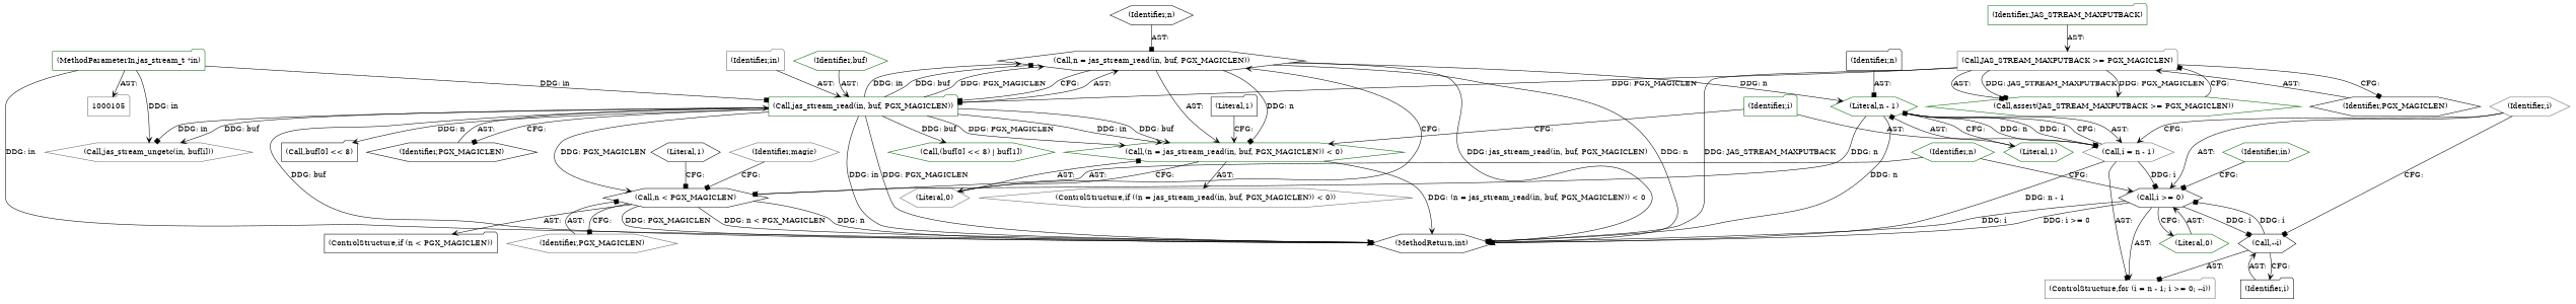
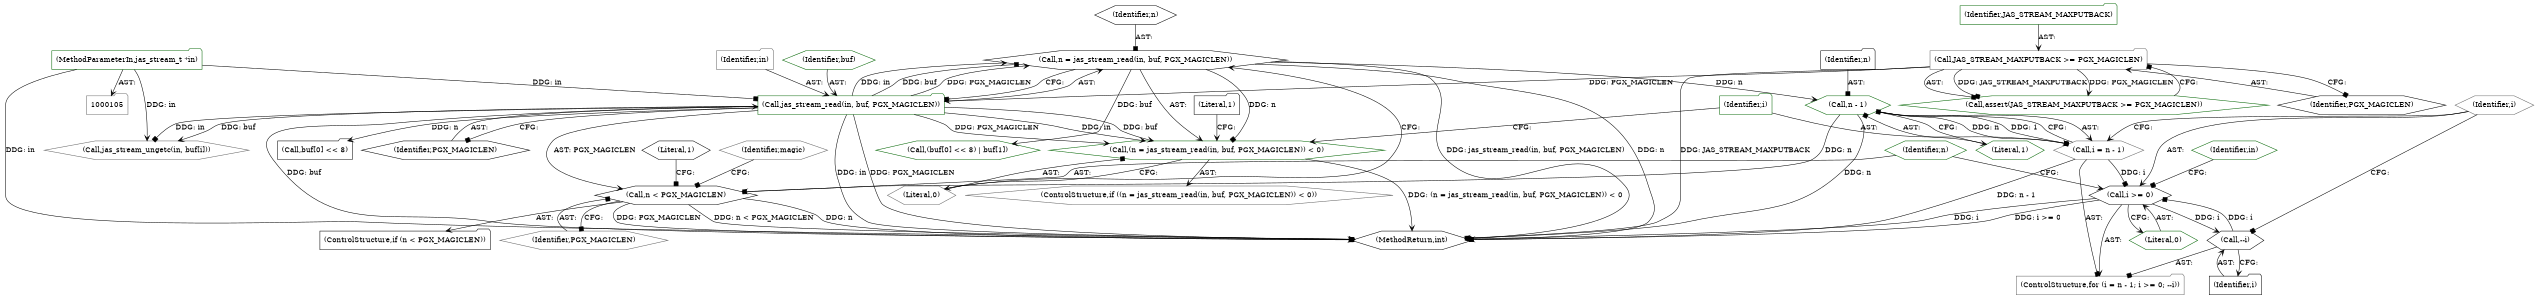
  digraph {
    node [color=black shape=hexagon]
    edge [arrowhead=vee]
    n1 [label="(Call,n = jas_stream_read(in, buf, PGX_MAGICLEN))"]
    n2 [color=darkgreen label="(Call,jas_stream_read(in, buf, PGX_MAGICLEN))" shape=folder]
    n3 [color=darkgreen label="(Call,(n = jas_stream_read(in, buf, PGX_MAGICLEN)) < 0)"]
-   n4 [color=darkgreen label="(Literal,n - 1)"]
+   n4 [color=darkgreen label="(Call,n - 1)"]
    n5 [label="(MethodReturn,int)"]
    n6 [label="(Call,n < PGX_MAGICLEN)"]
    n7 [color=darkgreen label="(Call,(buf[0] << 8) | buf[1])"]
    n8 [color=gray40 label="(Call,jas_stream_ungetc(in, buf[i]))"]
    n9 [label="(Call,buf[0] << 8)" shape=folder]
    n10 [label="(Identifier,PGX_MAGICLEN)"]
    n11 [color=gray40 label="(ControlStructure,if ((n = jas_stream_read(in, buf, PGX_MAGICLEN)) < 0))"]
    n12 [color=gray40 label="(Literal,0)"]
    n13 [color=gray40 label="(Call,i = n - 1)"]
    n14 [color=darkgreen label="(Literal,1)"]
    n15 [label="(ControlStructure,if (n < PGX_MAGICLEN))" shape=folder]
    n16 [color=gray40 label="(Identifier,PGX_MAGICLEN)"]
    n17 [color=darkgreen label="(MethodParameterIn,jas_stream_t *in)" shape=folder]
    1000105 [color=gray40 shape=folder]
    n19 [color=gray40 label="(Call,JAS_STREAM_MAXPUTBACK >= PGX_MAGICLEN)" shape=folder]
    n20 [color=darkgreen label="(Call,assert(JAS_STREAM_MAXPUTBACK >= PGX_MAGICLEN))"]
    n21 [label="(Identifier,PGX_MAGICLEN)"]
    n22 [label="(Call,i >= 0)"]
    n23 [color=gray40 label="(ControlStructure,for (i = n - 1; i >= 0; --i))" shape=folder]
    n24 [label="(Call,--i)"]
    n25 [color=darkgreen label="(Literal,0)"]
    n26 [label="(Identifier,i)" shape=folder]
    n27 [label="(Literal,1)" shape=folder]
    n28 [label="(Identifier,n)"]
    n29 [color=darkgreen label="(Identifier,n)"]
    n30 [color=darkgreen label="(Identifier,buf)"]
    n31 [color=gray40 label="(Identifier,magic)"]
    n32 [color=darkgreen label="(Identifier,i)" shape=folder]
    n33 [color=darkgreen label="(Identifier,in)"]
    n34 [label="(Literal,1)"]
    n35 [color=gray40 label="(Identifier,in)" shape=folder]
    n36 [color=darkgreen label="(Identifier,JAS_STREAM_MAXPUTBACK)" shape=folder]
    n37 [label="(Identifier,n)" shape=folder]
    n38 [color=gray40 label="(Identifier,i)"]
    n1 -> n2 [arrowhead=box label="CFG: "]
    n1 -> n3 [label="AST: "]
    n1 -> n3 [arrowhead=box label="DDG: n"]
    n1 -> n4 [label="DDG: n"]
    n1 -> n5 [label="DDG: n"]
    n1 -> n5 [arrowhead=box label="DDG: jas_stream_read(in, buf, PGX_MAGICLEN)"]
    n2 -> n1 [label="AST: "]
    n2 -> n1 [label="DDG: in"]
    n2 -> n1 [arrowhead=box label="DDG: buf"]
    n2 -> n1 [label="DDG: PGX_MAGICLEN"]
    n2 -> n3 [label="DDG: in"]
    n2 -> n3 [label="DDG: buf"]
    n2 -> n3 [label="DDG: PGX_MAGICLEN"]
    n2 -> n5 [label="DDG: in"]
    n2 -> n5 [label="DDG: PGX_MAGICLEN"]
    n2 -> n5 [arrowhead=box label="DDG: buf"]
-   n2 -> n6 [label="DDG: PGX_MAGICLEN"]
-   n2 -> n7 [label="DDG: buf"]
+   n2 -> n6 [label="AST: PGX_MAGICLEN"]
+   n1 -> n7 [label="DDG: buf"]
    n2 -> n8 [arrowhead=box label="DDG: in"]
    n2 -> n8 [label="DDG: buf"]
    n2 -> n9 [label="DDG: n"]
    n2 -> n10 [arrowhead=box label="CFG: "]
    n3 -> n5 [label="DDG: (n = jas_stream_read(in, buf, PGX_MAGICLEN)) < 0"]
    n3 -> n11 [label="AST: "]
    n3 -> n12 [label="CFG: "]
    n4 -> n5 [arrowhead=box label="DDG: n"]
    n4 -> n6 [label="DDG: n"]
    n4 -> n13 [label="AST: "]
    n4 -> n13 [arrowhead=box label="DDG: n"]
    n4 -> n13 [arrowhead=box label="DDG: 1"]
    n4 -> n14 [label="CFG: "]
    n6 -> n5 [label="DDG: n < PGX_MAGICLEN"]
    n6 -> n5 [arrowhead=box label="DDG: n"]
    n6 -> n5 [arrowhead=box label="DDG: PGX_MAGICLEN"]
    n6 -> n15 [label="AST: "]
    n6 -> n16 [arrowhead=box label="CFG: "]
    n10 -> n2 [label="AST: "]
    n12 -> n1 [label="CFG: "]
    n12 -> n3 [arrowhead=box label="AST: "]
    n13 -> n4 [arrowhead=box label="CFG: "]
    n13 -> n5 [arrowhead=box label="DDG: n - 1"]
    n13 -> n22 [arrowhead=box label="DDG: i"]
    n13 -> n23 [arrowhead=box label="AST: "]
    n14 -> n4 [arrowhead=box label="AST: "]
    n16 -> n6 [arrowhead=box label="AST: "]
    n17 -> n2 [arrowhead=box label="DDG: in"]
    n17 -> n5 [label="DDG: in"]
    n17 -> n8 [label="DDG: in"]
    n17 -> 1000105 [label="AST: "]
-   n19 -> n2 [arrowhead=box label="DDG: PGX_MAGICLEN"]
+   n19 -> n2 [label="DDG: PGX_MAGICLEN"]
    n19 -> n5 [label="DDG: JAS_STREAM_MAXPUTBACK"]
    n19 -> n20 [arrowhead=box label="AST: "]
    n19 -> n20 [arrowhead=box label="DDG: JAS_STREAM_MAXPUTBACK"]
    n19 -> n20 [label="DDG: PGX_MAGICLEN"]
    n19 -> n21 [arrowhead=box label="CFG: "]
    n20 -> n19 [arrowhead=box label="CFG: "]
    n21 -> n19 [label="AST: "]
    n22 -> n5 [arrowhead=box label="DDG: i >= 0"]
    n22 -> n5 [arrowhead=box label="DDG: i"]
    n22 -> n23 [label="AST: "]
-   n22 -> n24 [arrowhead=box label="DDG: i"]
+   n22 -> n24 [label="DDG: i"]
    n22 -> n25 [label="CFG: "]
    n24 -> n22 [arrowhead=box label="DDG: i"]
    n24 -> n23 [arrowhead=box label="AST: "]
    n24 -> n26 [label="CFG: "]
    n25 -> n22 [label="AST: "]
    n26 -> n24 [label="AST: "]
    n27 -> n3 [label="CFG: "]
    n28 -> n1 [arrowhead=box label="AST: "]
    n29 -> n6 [arrowhead=box label="AST: "]
    n29 -> n22 [label="CFG: "]
    n30 -> n2 [label="AST: "]
    n31 -> n6 [arrowhead=box label="CFG: "]
    n32 -> n3 [label="CFG: "]
    n32 -> n13 [label="AST: "]
    n33 -> n22 [arrowhead=box label="CFG: "]
    n34 -> n6 [arrowhead=box label="CFG: "]
    n35 -> n2 [label="AST: "]
    n36 -> n19 [label="AST: "]
    n37 -> n4 [arrowhead=box label="AST: "]
    n38 -> n13 [label="CFG: "]
    n38 -> n22 [label="AST: "]
    n38 -> n24 [arrowhead=box label="CFG: "]
  }
